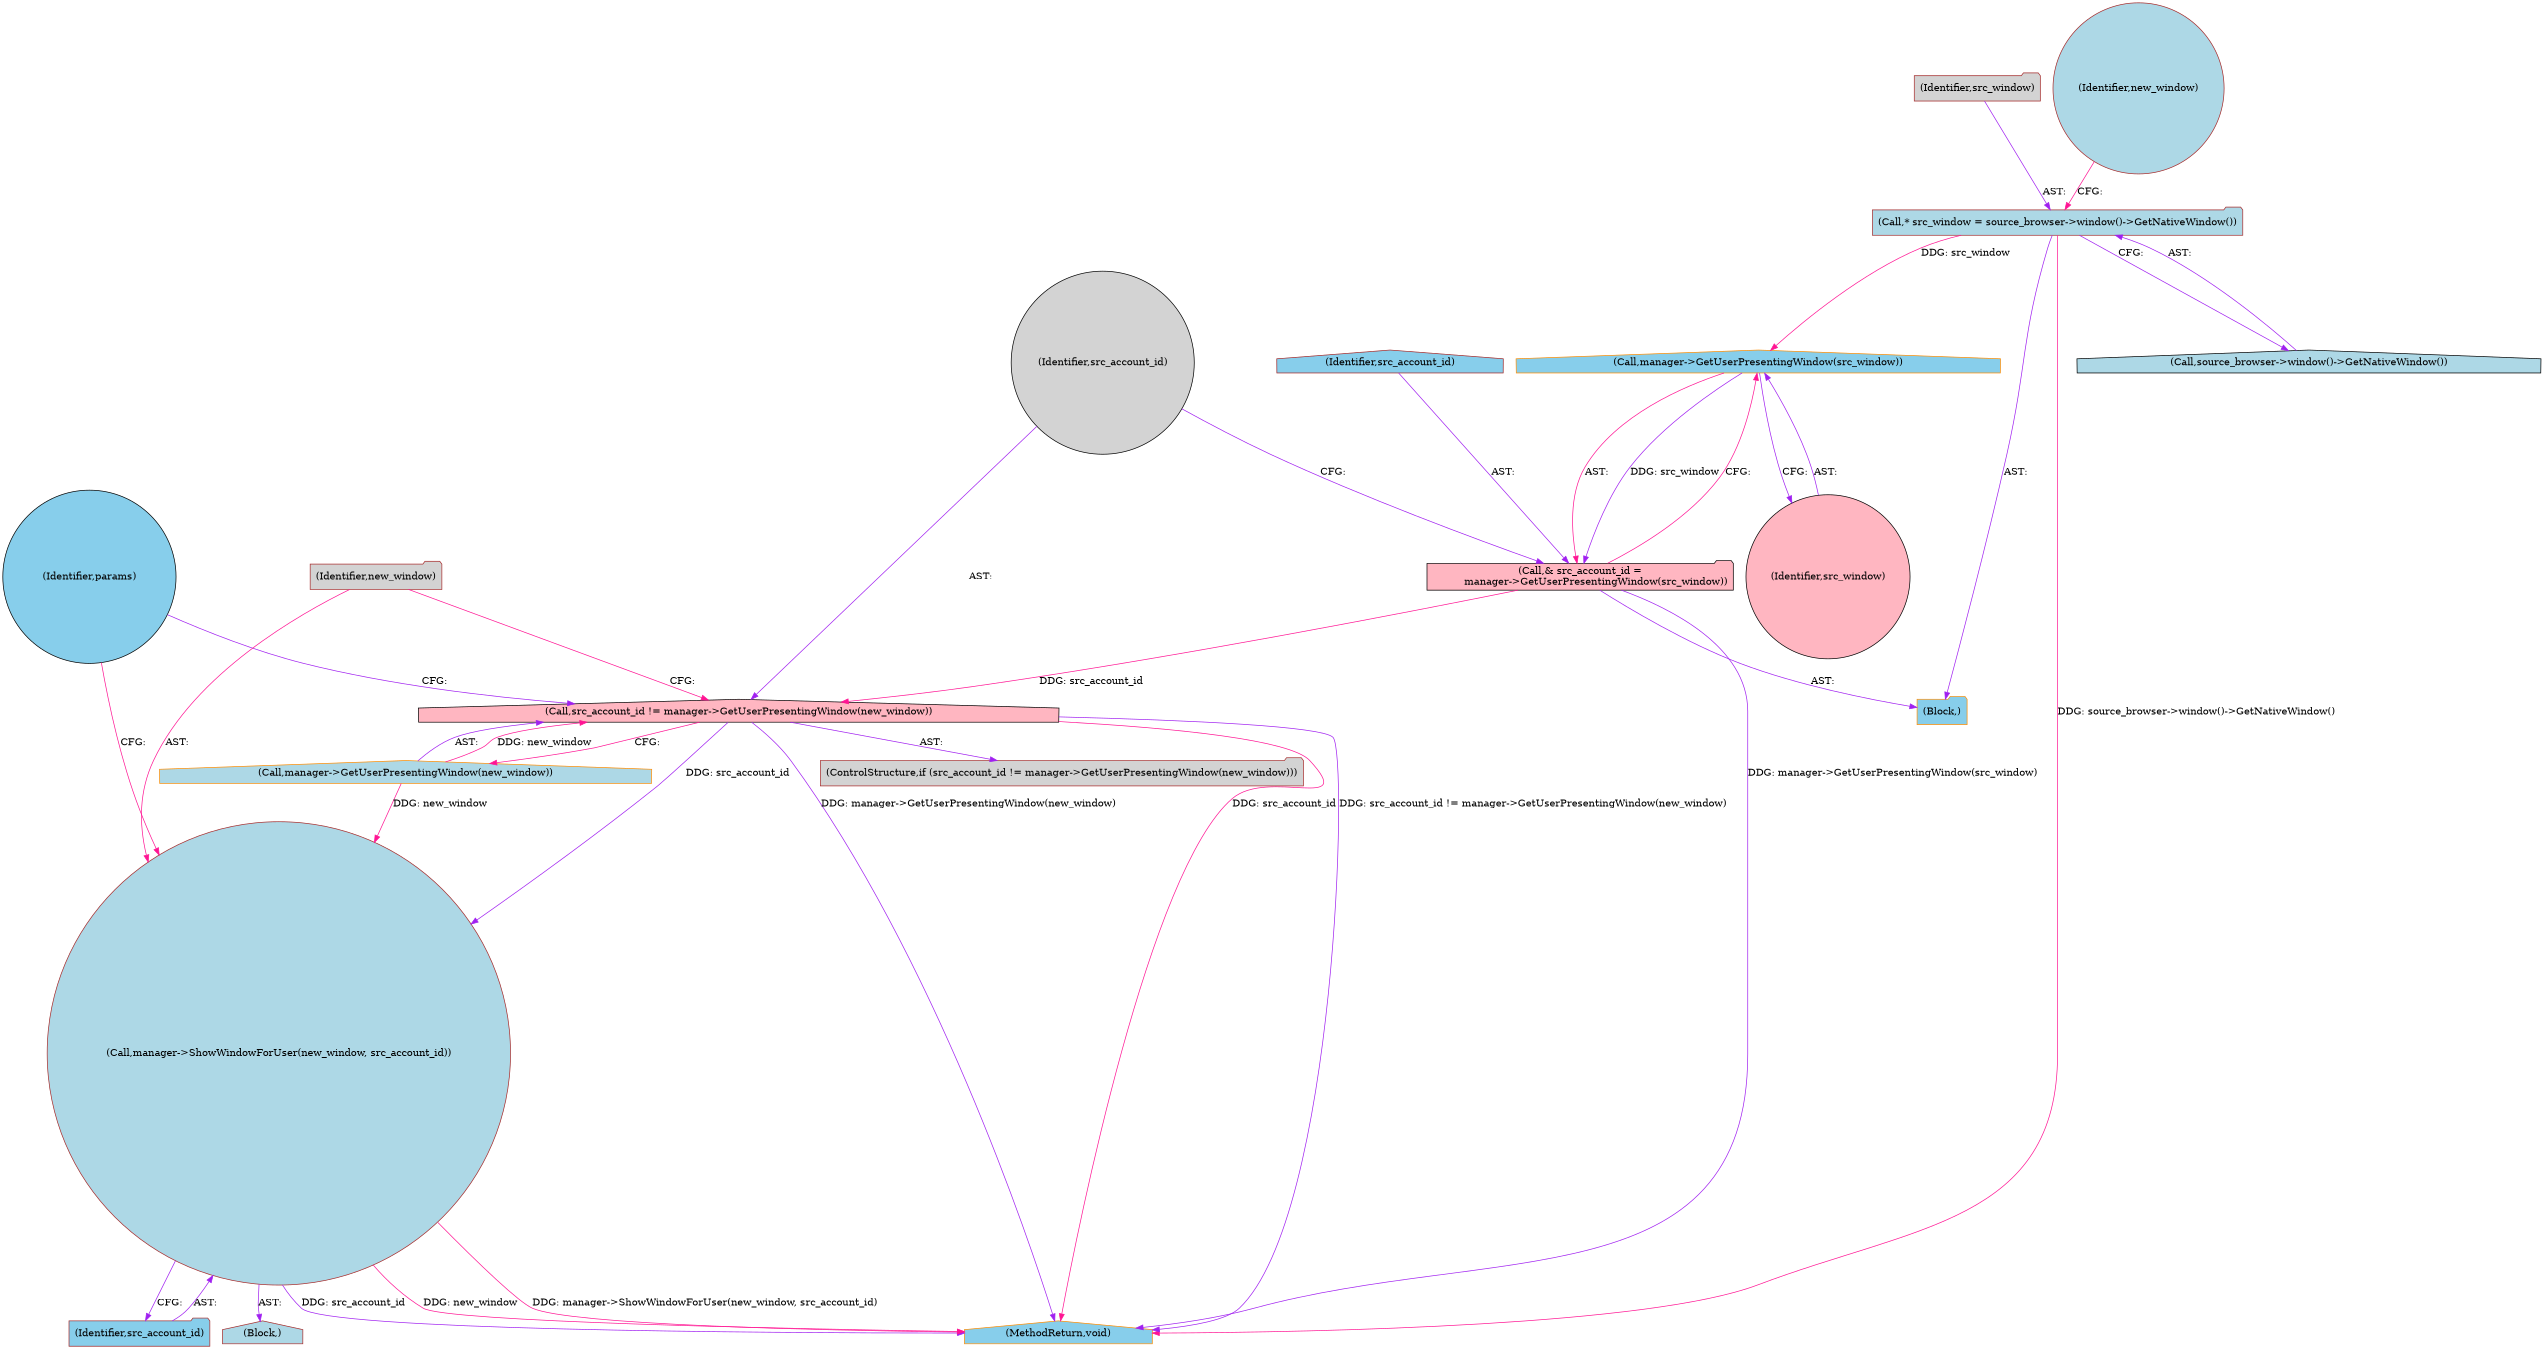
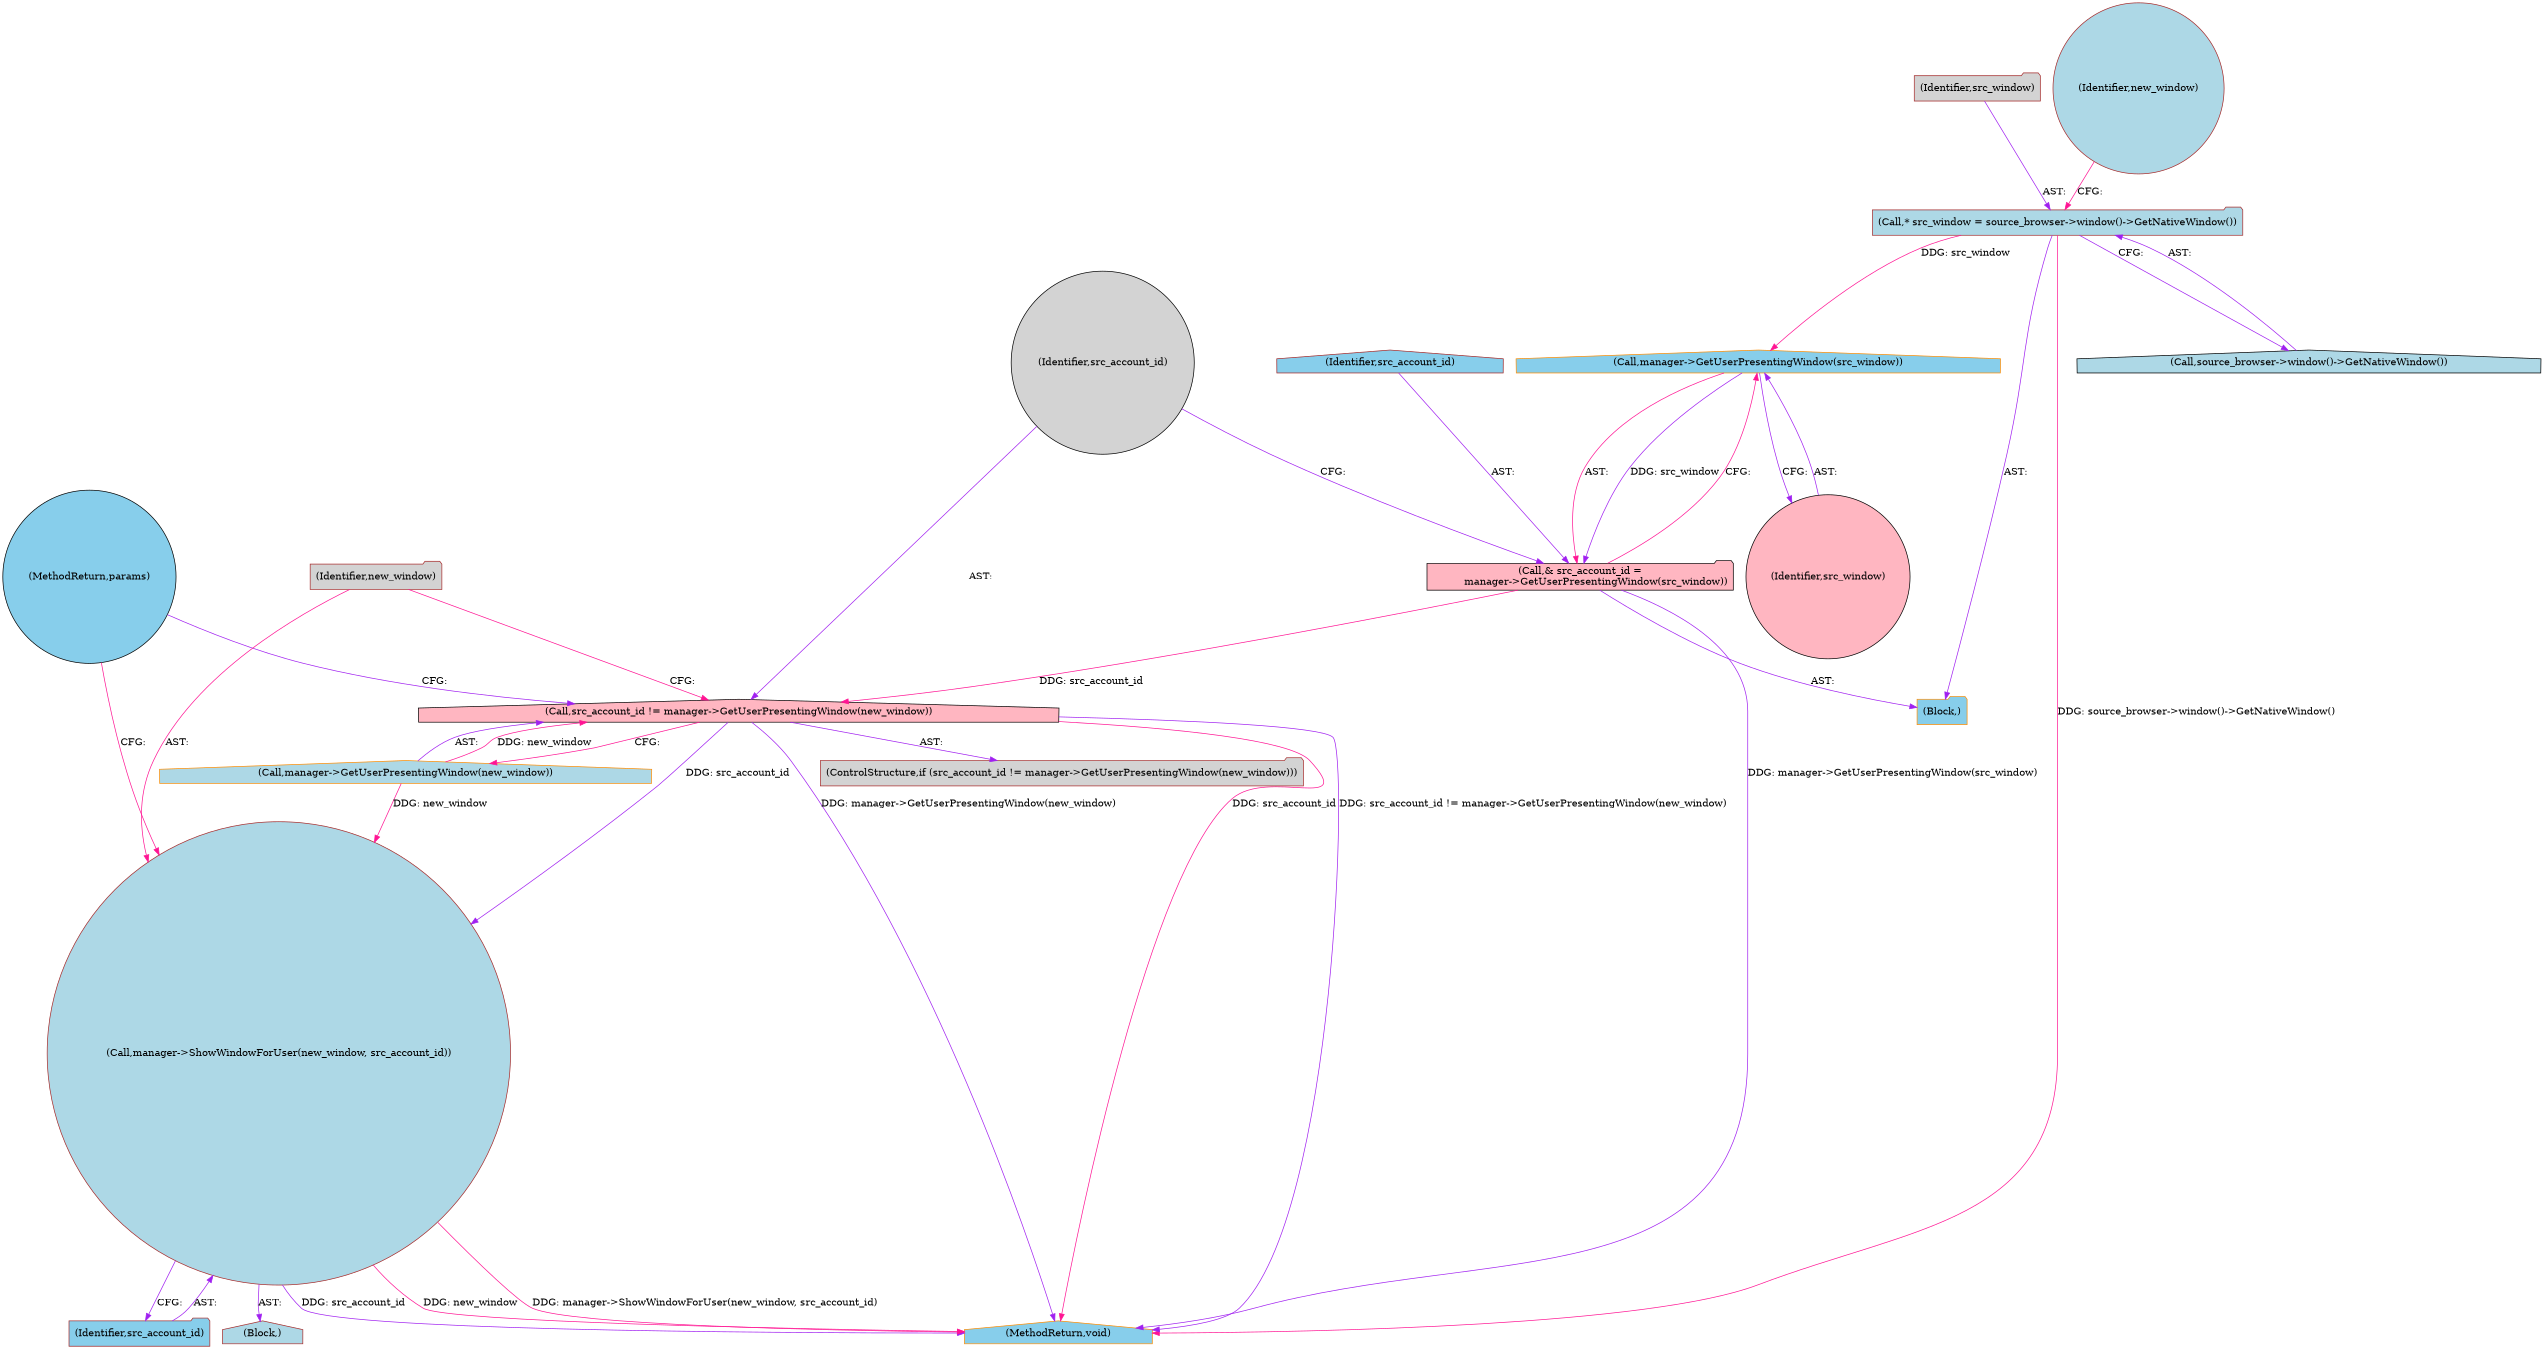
  digraph {
    node [color=brown fillcolor=lightblue shape=folder style=filled]
    edge [color=purple]
    n1 [label="(Call,* src_window = source_browser->window()->GetNativeWindow())"]
    n2 [color=darkorange fillcolor=skyblue label="(Call,manager->GetUserPresentingWindow(src_window))" shape=house]
    n3 [color=darkorange fillcolor=skyblue label="(MethodReturn,void)" shape=house]
    n4 [color=darkorange fillcolor=skyblue label="(Block,)"]
    n5 [color=black label="(Call,source_browser->window()->GetNativeWindow())" shape=house]
    n6 [color=black fillcolor=lightpink label="(Call,& src_account_id =\n          manager->GetUserPresentingWindow(src_window))"]
    n7 [color=black fillcolor=lightpink label="(Identifier,src_window)" shape=circle]
    n8 [color=black fillcolor=lightpink label="(Call,src_account_id != manager->GetUserPresentingWindow(new_window))" shape=house]
    n9 [label="(Call,manager->ShowWindowForUser(new_window, src_account_id))" shape=circle]
    n10 [color=darkorange label="(Call,manager->GetUserPresentingWindow(new_window))" shape=house]
    n11 [fillcolor=lightgrey label="(ControlStructure,if (src_account_id != manager->GetUserPresentingWindow(new_window)))"]
    n12 [fillcolor=skyblue label="(Identifier,src_account_id)"]
    n13 [label="(Block,)" shape=house]
-   n14 [color=black fillcolor=skyblue label="(Identifier,params)" shape=circle]
+   n14 [color=black fillcolor=skyblue label="(MethodReturn,params)" shape=circle]
    n15 [fillcolor=lightgrey label="(Identifier,src_window)"]
    n16 [fillcolor=skyblue label="(Identifier,src_account_id)" shape=house]
    n17 [color=black fillcolor=lightgrey label="(Identifier,src_account_id)" shape=circle]
    n18 [fillcolor=lightgrey label="(Identifier,new_window)"]
    n19 [label="(Identifier,new_window)" shape=circle]
    n1 -> n2 [color=deeppink label="DDG: src_window"]
    n1 -> n3 [color=deeppink label="DDG: source_browser->window()->GetNativeWindow()"]
    n1 -> n4 [label="AST: "]
    n1 -> n5 [label="CFG: "]
    n2 -> n6 [color=deeppink label="AST: "]
    n2 -> n6 [label="DDG: src_window"]
    n2 -> n7 [label="CFG: "]
    n5 -> n1 [label="AST: "]
    n6 -> n2 [color=deeppink label="CFG: "]
    n6 -> n3 [label="DDG: manager->GetUserPresentingWindow(src_window)"]
    n6 -> n4 [label="AST: "]
    n6 -> n8 [color=deeppink label="DDG: src_account_id"]
    n7 -> n2 [label="AST: "]
    n8 -> n3 [label="DDG: src_account_id != manager->GetUserPresentingWindow(new_window)"]
    n8 -> n3 [label="DDG: manager->GetUserPresentingWindow(new_window)"]
    n8 -> n3 [color=deeppink label="DDG: src_account_id"]
    n8 -> n9 [label="DDG: src_account_id"]
    n8 -> n10 [color=deeppink label="CFG: "]
    n8 -> n11 [label="AST: "]
    n9 -> n3 [color=deeppink label="DDG: manager->ShowWindowForUser(new_window, src_account_id)"]
    n9 -> n3 [label="DDG: src_account_id"]
    n9 -> n3 [color=deeppink label="DDG: new_window"]
    n9 -> n12 [label="CFG: "]
    n9 -> n13 [label="AST: "]
    n10 -> n8 [label="AST: "]
    n10 -> n8 [color=deeppink label="DDG: new_window"]
    n10 -> n9 [color=deeppink label="DDG: new_window"]
    n12 -> n9 [label="AST: "]
    n14 -> n8 [label="CFG: "]
    n14 -> n9 [color=deeppink label="CFG: "]
    n15 -> n1 [label="AST: "]
    n16 -> n6 [label="AST: "]
    n17 -> n6 [label="CFG: "]
    n17 -> n8 [label="AST: "]
    n18 -> n8 [color=deeppink label="CFG: "]
    n18 -> n9 [color=deeppink label="AST: "]
    n19 -> n1 [color=deeppink label="CFG: "]
  }
